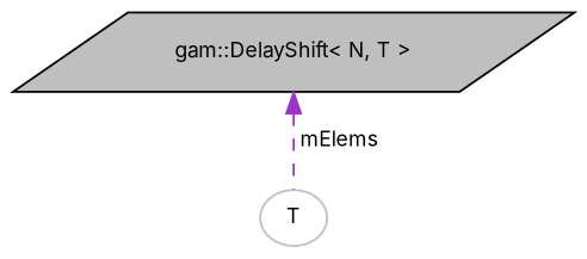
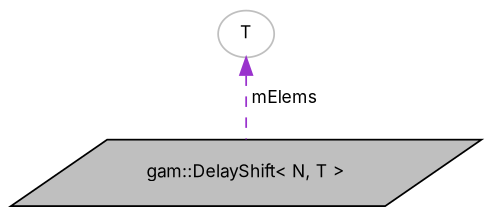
  digraph {
    fontname=Inter
    node [fontname=Inter fontsize=10]
    n1 [color=black fillcolor=grey75 fontcolor=black height=0.2 label="gam::DelayShift\< N, T \>" shape=parallelogram style=filled width=0.4]
    n2 [color=grey75 height=0.2 label=T shape=ellipse width=0.4]
-   n1 -> n2 [color=darkorchid3 dir=back fontname=Inter fontsize=10 label=" mElems" labelfontname="FreeSans.ttf" labelfontsize=10 style=dashed]
+   n2 -> n1 [color=darkorchid3 dir=back fontname=Inter fontsize=10 label=" mElems" labelfontname="FreeSans.ttf" labelfontsize=10 style=dashed]
  }
